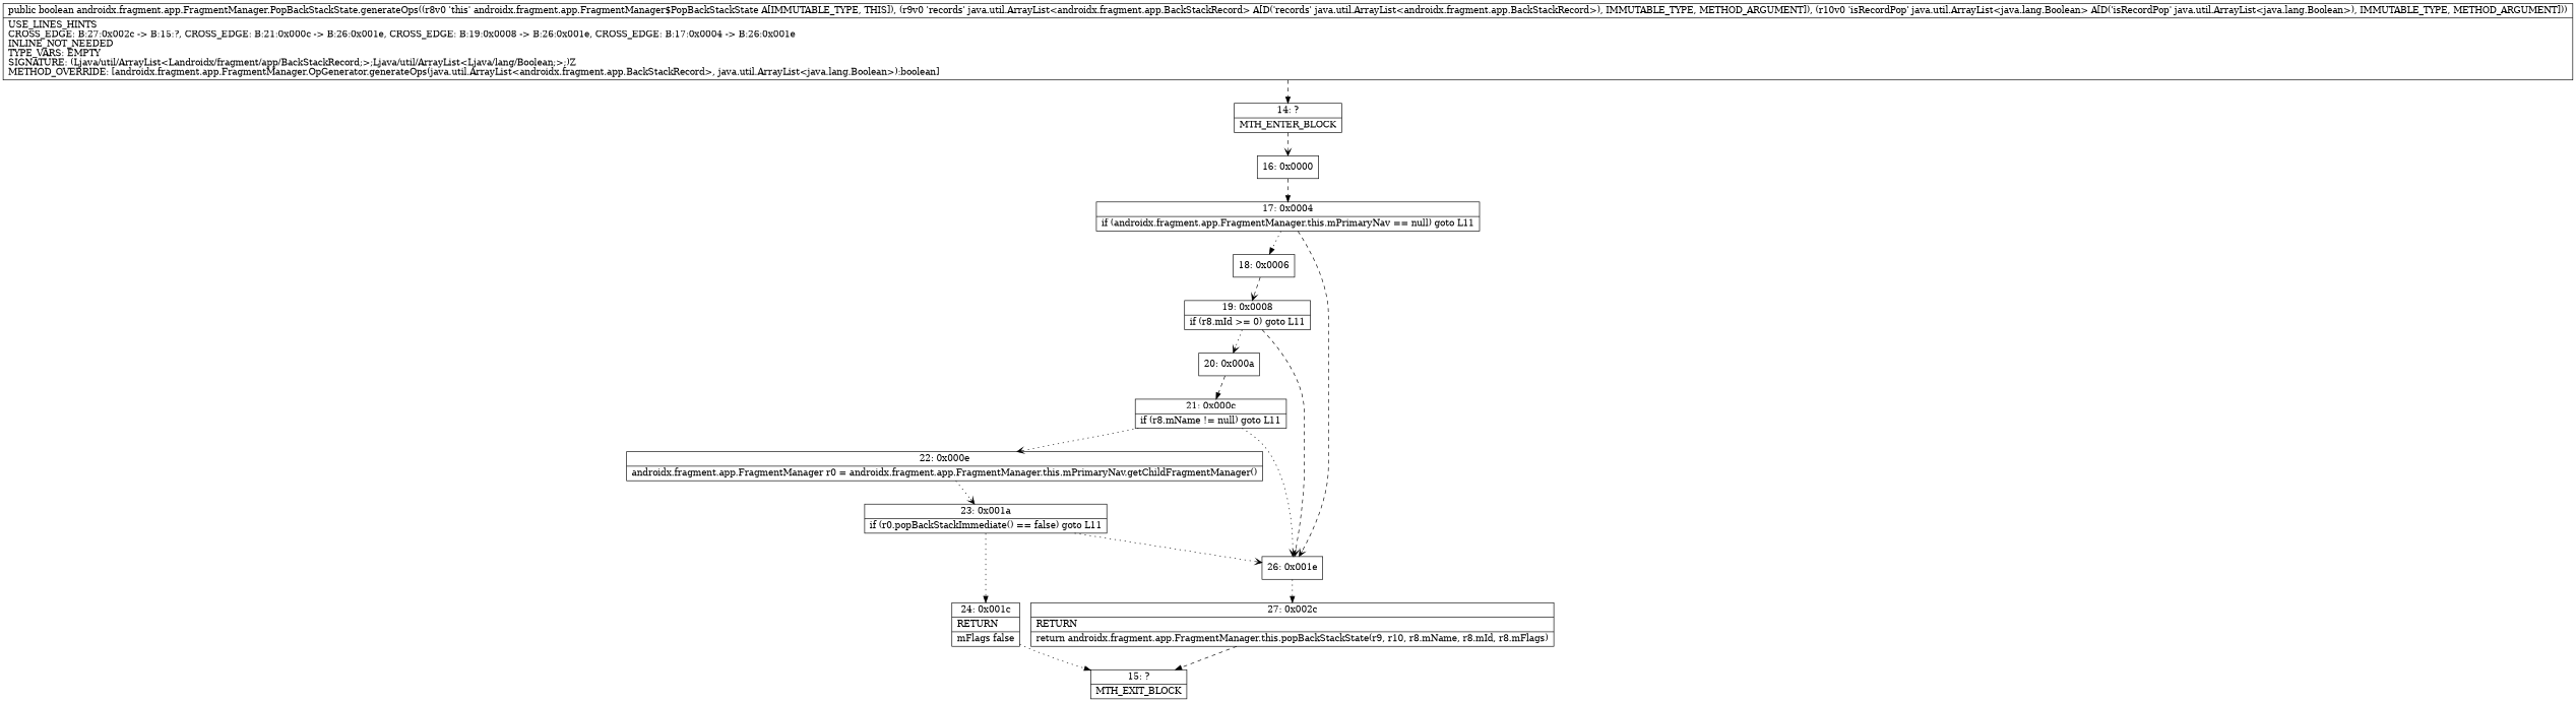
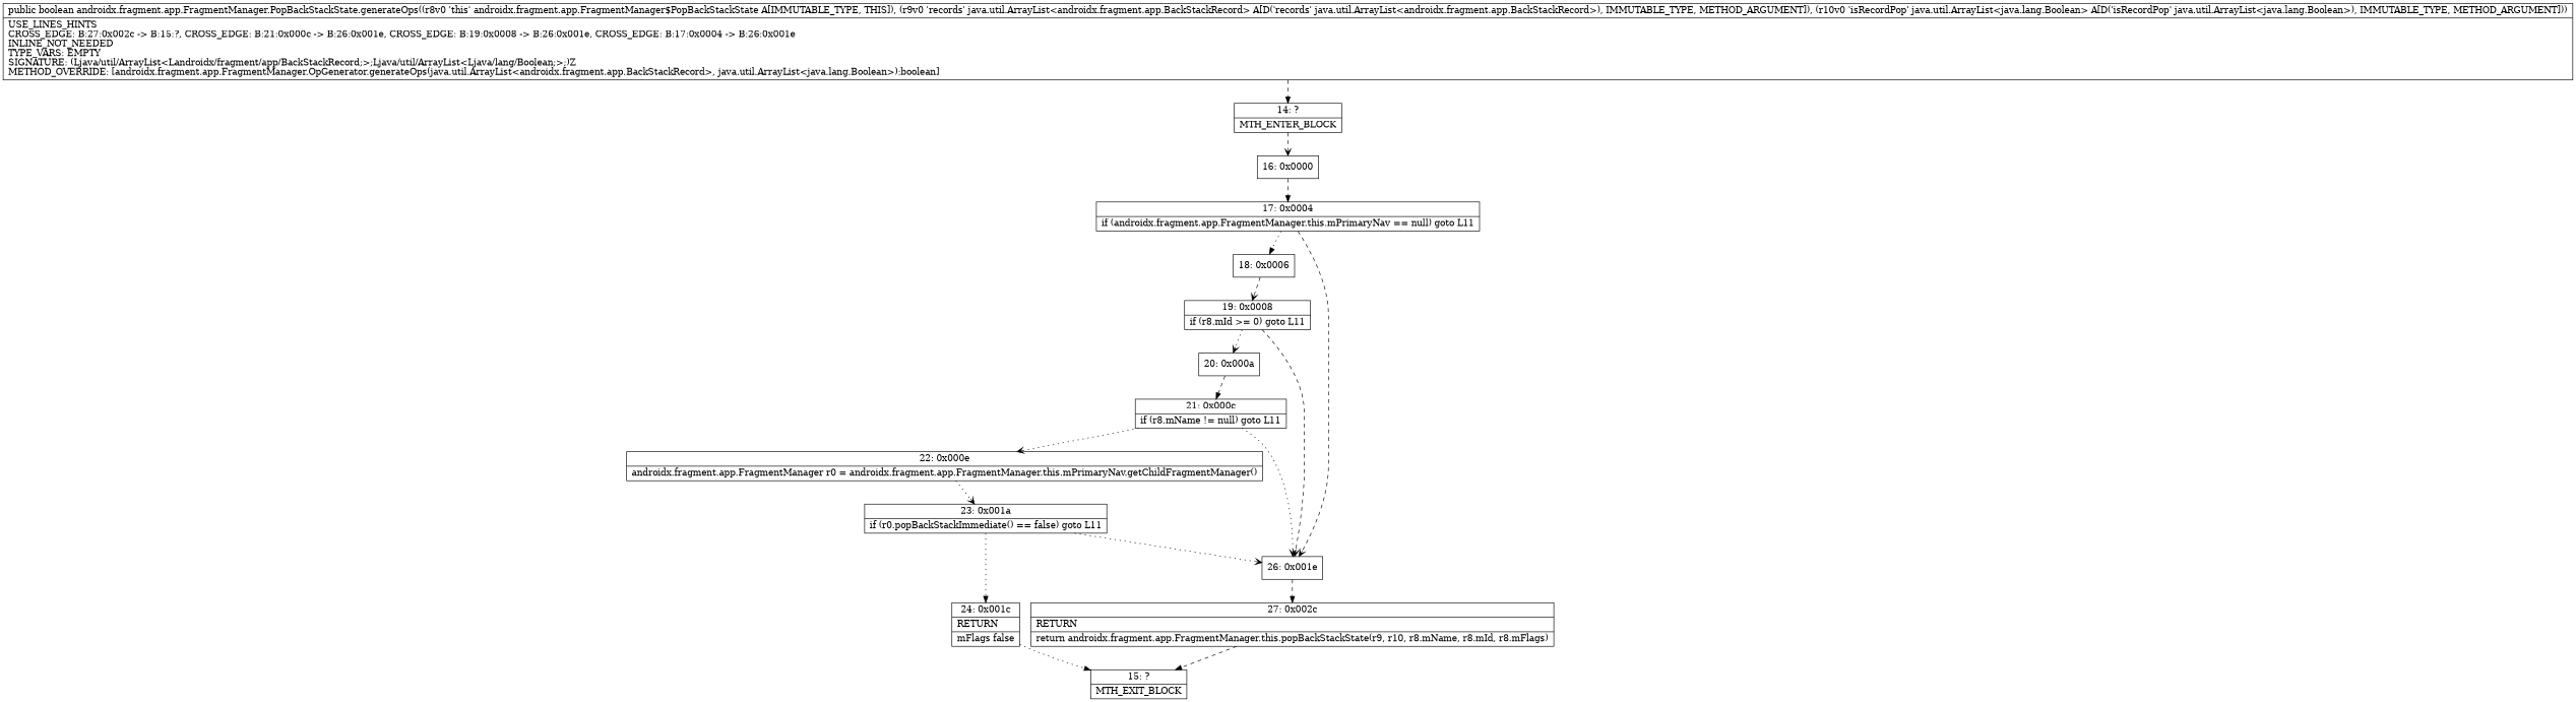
  digraph {
    node [shape=record]
    edge [arrowhead=vee style=dotted]
    n1 [label="{14\:\ ?|MTH_ENTER_BLOCK\l}"]
    n2 [label="{16\:\ 0x0000}"]
    n3 [label="{17\:\ 0x0004|if (androidx.fragment.app.FragmentManager.this.mPrimaryNav == null) goto L11\l}"]
    n4 [label="{18\:\ 0x0006}"]
    n5 [label="{26\:\ 0x001e}"]
    n6 [label="{19\:\ 0x0008|if (r8.mId \>= 0) goto L11\l}"]
    n7 [label="{27\:\ 0x002c|RETURN\l|return androidx.fragment.app.FragmentManager.this.popBackStackState(r9, r10, r8.mName, r8.mId, r8.mFlags)\l}"]
    n8 [label="{20\:\ 0x000a}"]
    n9 [label="{21\:\ 0x000c|if (r8.mName != null) goto L11\l}"]
    n10 [label="{22\:\ 0x000e|androidx.fragment.app.FragmentManager r0 = androidx.fragment.app.FragmentManager.this.mPrimaryNav.getChildFragmentManager()\l}"]
    n11 [label="{23\:\ 0x001a|if (r0.popBackStackImmediate() == false) goto L11\l}"]
    n12 [label="{24\:\ 0x001c|RETURN\l|mFlags false\l}"]
    n13 [label="{15\:\ ?|MTH_EXIT_BLOCK\l}"]
    n14 [label="{public boolean androidx.fragment.app.FragmentManager.PopBackStackState.generateOps((r8v0 'this' androidx.fragment.app.FragmentManager$PopBackStackState A[IMMUTABLE_TYPE, THIS]), (r9v0 'records' java.util.ArrayList\<androidx.fragment.app.BackStackRecord\> A[D('records' java.util.ArrayList\<androidx.fragment.app.BackStackRecord\>), IMMUTABLE_TYPE, METHOD_ARGUMENT]), (r10v0 'isRecordPop' java.util.ArrayList\<java.lang.Boolean\> A[D('isRecordPop' java.util.ArrayList\<java.lang.Boolean\>), IMMUTABLE_TYPE, METHOD_ARGUMENT]))  | USE_LINES_HINTS\lCROSS_EDGE: B:27:0x002c \-\> B:15:?, CROSS_EDGE: B:21:0x000c \-\> B:26:0x001e, CROSS_EDGE: B:19:0x0008 \-\> B:26:0x001e, CROSS_EDGE: B:17:0x0004 \-\> B:26:0x001e\lINLINE_NOT_NEEDED\lTYPE_VARS: EMPTY\lSIGNATURE: (Ljava\/util\/ArrayList\<Landroidx\/fragment\/app\/BackStackRecord;\>;Ljava\/util\/ArrayList\<Ljava\/lang\/Boolean;\>;)Z\lMETHOD_OVERRIDE: [androidx.fragment.app.FragmentManager.OpGenerator.generateOps(java.util.ArrayList\<androidx.fragment.app.BackStackRecord\>, java.util.ArrayList\<java.lang.Boolean\>):boolean]\l}"]
    n1 -> n2 [style=dashed]
    n2 -> n3 [arrowhead=normal style=dashed]
    n3 -> n4 [arrowhead=normal]
    n3 -> n5 [style=dashed]
    n4 -> n6 [style=dashed]
-   n5 -> n7 [arrowhead=normal]
+   n5 -> n7 [arrowhead=normal style=dashed]
    n6 -> n5 [style=dashed]
    n6 -> n8
    n7 -> n13 [arrowhead=normal style=dashed]
    n8 -> n9 [arrowhead=normal style=dashed]
    n9 -> n5
    n9 -> n10
    n10 -> n11
    n11 -> n5
    n11 -> n12 [arrowhead=normal]
    n12 -> n13 [arrowhead=normal]
    n14 -> n1 [arrowhead=normal style=dashed]
  }
